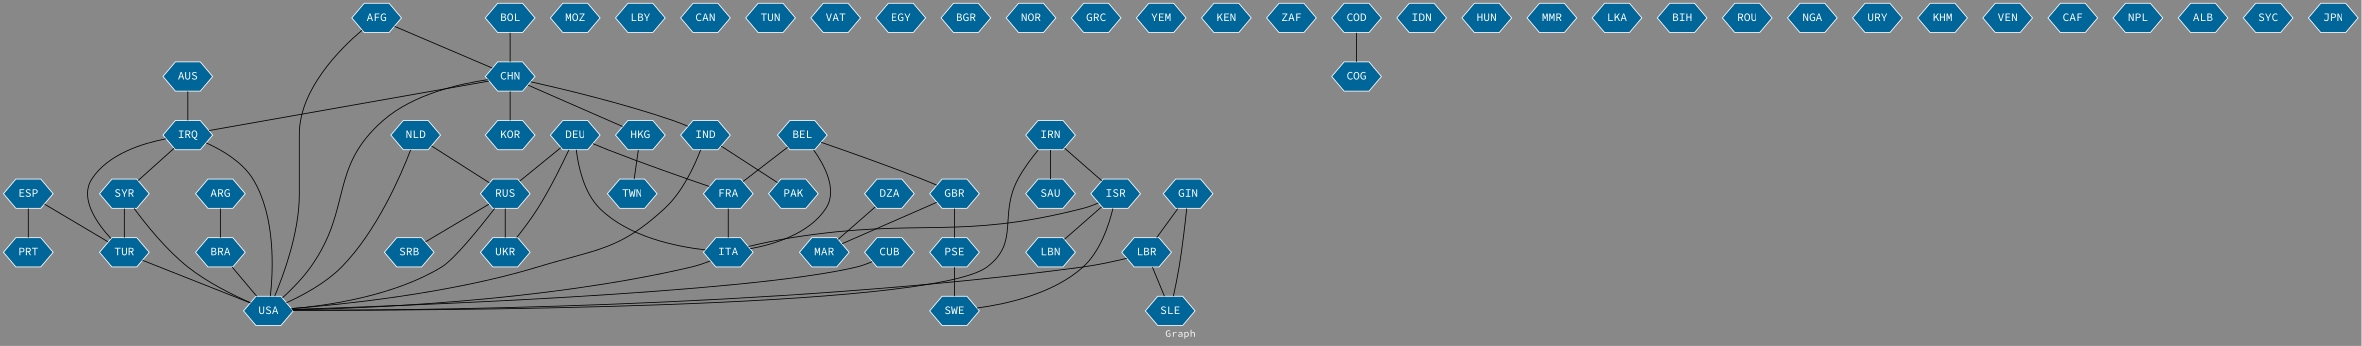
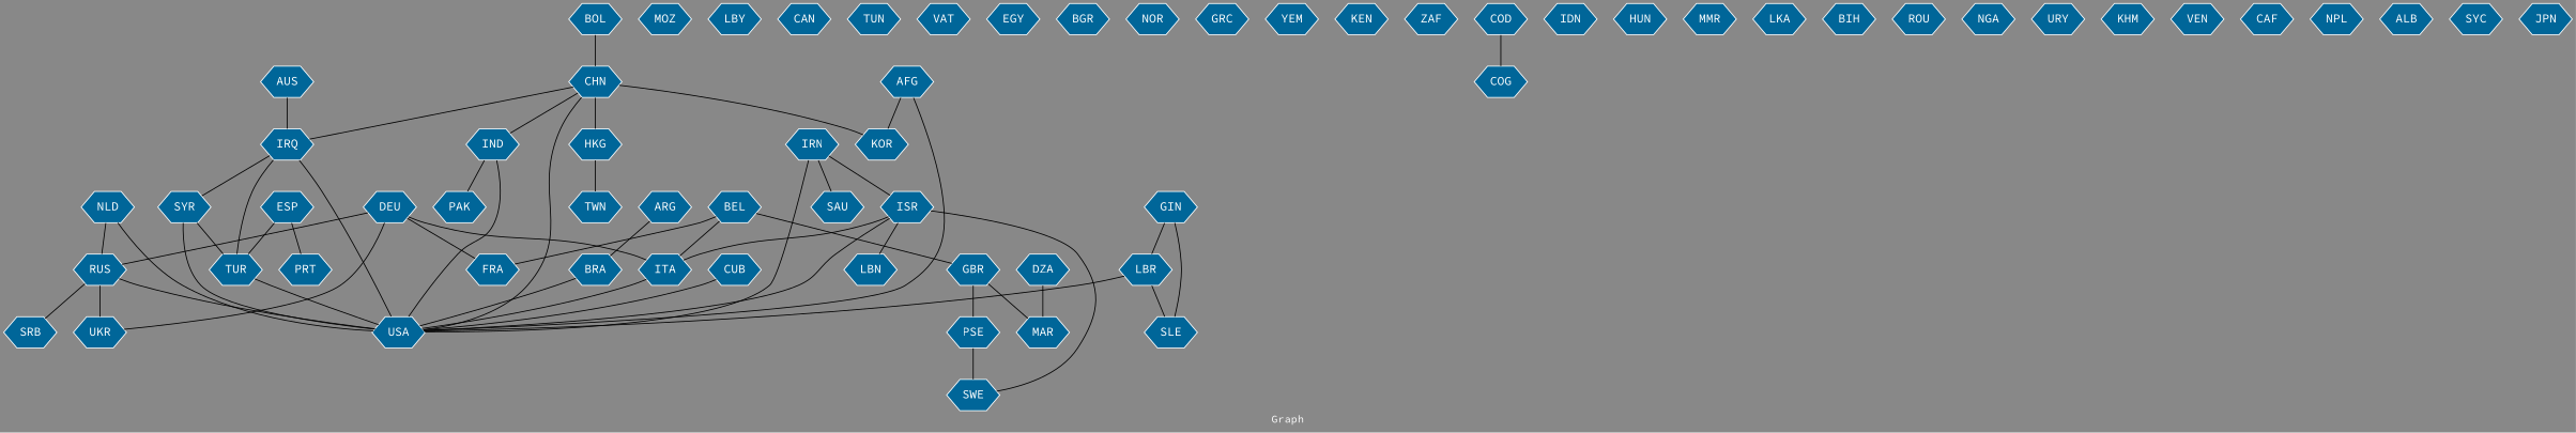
  graph {
    bgcolor="#888888"
    fontcolor=white
    fontname="Source Code Pro"
    fontsize=12
    label="Graph"
    node [color=white fillcolor="#006699" fontcolor=white fontname="Source Code Pro" shape=hexagon style=filled]
    edge [arrowhead=open color=black fontcolor=white fontname="Source Code Pro" fontsize=12 weight=1]
    n1 [label=SYR]
    n2 [label=USA]
    n3 [label=TUR]
    n4 [label=HKG]
    n5 [label=TWN]
    n6 [label=RUS]
    n7 [label=UKR]
    n8 [label=SRB]
    n9 [label=MOZ]
    n10 [label=IRQ]
    n11 [label=GBR]
    n12 [label=PSE]
    n13 [label=MAR]
    n14 [label=SWE]
    n15 [label=ISR]
    n16 [label=LBN]
    n17 [label=ITA]
    n18 [label=KOR]
    n19 [label=CHN]
    n20 [label=IND]
    n21 [label=PAK]
    n22 [label=BRA]
    n23 [label=ESP]
    n24 [label=PRT]
    n25 [label=SLE]
    n26 [label=LBR]
    n27 [label=GIN]
    n28 [label=LBY]
    n29 [label=BEL]
    n30 [label=FRA]
    n31 [label=CAN]
    n32 [label=TUN]
    n33 [label=VAT]
    n34 [label=CUB]
    n35 [label=EGY]
    n36 [label=DZA]
    n37 [label=DEU]
    n38 [label=BGR]
    n39 [label=NOR]
    n40 [label=GRC]
    n41 [label=IRN]
    n42 [label=SAU]
    n43 [label=YEM]
    n44 [label=ARG]
    n45 [label=KEN]
    n46 [label=ZAF]
    n47 [label=COD]
    n48 [label=COG]
    n49 [label=IDN]
    n50 [label=HUN]
    n51 [label=MMR]
    n52 [label=LKA]
    n53 [label=BIH]
    n54 [label=ROU]
    n55 [label=BOL]
    n56 [label=NGA]
    n57 [label=URY]
    n58 [label=KHM]
    n59 [label=VEN]
    n60 [label=AFG]
    n61 [label=NLD]
    n62 [label=CAF]
    n63 [label=NPL]
    n64 [label=ALB]
    n65 [label=SYC]
    n66 [label=AUS]
    n67 [label=JPN]
    n1 -- n2 [weight=3]
    n1 -- n3 [weight=11]
    n3 -- n2 [weight=7]
    n4 -- n5
    n6 -- n2
    n6 -- n7 [weight=17]
    n6 -- n8 [weight=2]
    n10 -- n1 [weight=2]
    n10 -- n2 [weight=2]
    n10 -- n3
    n11 -- n12 [weight=4]
    n11 -- n13 [weight=2]
    n12 -- n14 [weight=6]
+   n15 -- n2 [weight=3]
    n15 -- n14
    n15 -- n16
    n15 -- n17 [weight=2]
    n17 -- n2
    n19 -- n2
    n19 -- n4 [weight=3]
    n19 -- n10
    n19 -- n18 [weight=2]
    n19 -- n20
    n20 -- n2
    n20 -- n21
    n22 -- n2
    n23 -- n3
    n23 -- n24
    n26 -- n2 [weight=3]
    n26 -- n25
    n27 -- n25
    n27 -- n26
    n29 -- n11 [weight=2]
    n29 -- n17
    n29 -- n30 [weight=3]
-   n30 -- n17 [weight=4]
    n34 -- n2
    n36 -- n13
    n37 -- n6
    n37 -- n7
    n37 -- n17 [weight=4]
    n37 -- n30 [weight=2]
    n41 -- n2 [weight=2]
    n41 -- n15 [weight=2]
    n41 -- n42
    n44 -- n22
    n47 -- n48
    n55 -- n19 [weight=3]
    n60 -- n2
-   n60 -- n19
+   n60 -- n18
    n61 -- n2
    n61 -- n6
    n66 -- n10
  }
